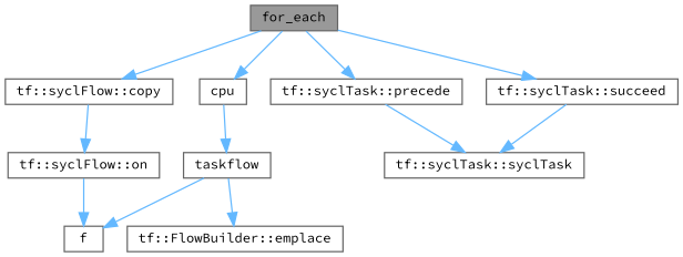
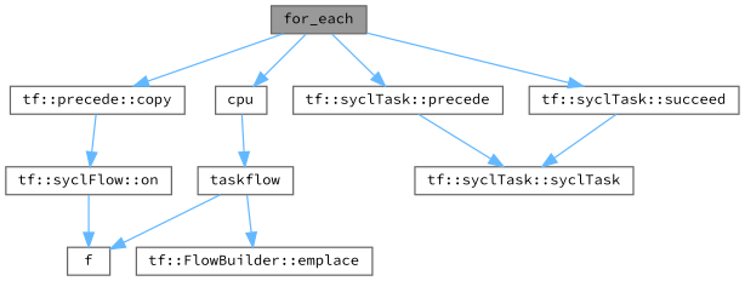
  digraph {
    fontname="Source Code Pro"
    rankdir=TB
    node [color=grey40 fillcolor=white fontname="Source Code Pro" fontsize=10 shape=box style=filled]
    edge [color=steelblue1 fontname="Source Code Pro" fontsize=10 labelfontname=Helvetica labelfontsize=10 style=solid]
    n1 [color=gray40 fillcolor=grey60 fontcolor=black height=0.2 label=for_each width=0.4]
-   n2 [height=0.2 label="tf::syclFlow::copy" width=0.4]
+   n2 [height=0.2 label="tf::precede::copy" width=0.4]
    n3 [height=0.2 label=cpu width=0.4]
    n4 [height=0.2 label="tf::syclTask::precede" width=0.4]
    n5 [height=0.2 label="tf::syclTask::succeed" width=0.4]
    n6 [height=0.2 label="tf::syclFlow::on" width=0.4]
    n7 [height=0.2 label=taskflow width=0.4]
    n8 [height=0.2 label=f width=0.4]
    n9 [height=0.2 label="tf::FlowBuilder::emplace" width=0.4]
    n10 [height=0.2 label="tf::syclTask::syclTask" width=0.4]
    n1 -> n2
    n1 -> n3
    n1 -> n4
    n1 -> n5
    n2 -> n6
    n3 -> n7
    n4 -> n10
    n5 -> n10
    n6 -> n8
    n7 -> n8
    n7 -> n9
  }
